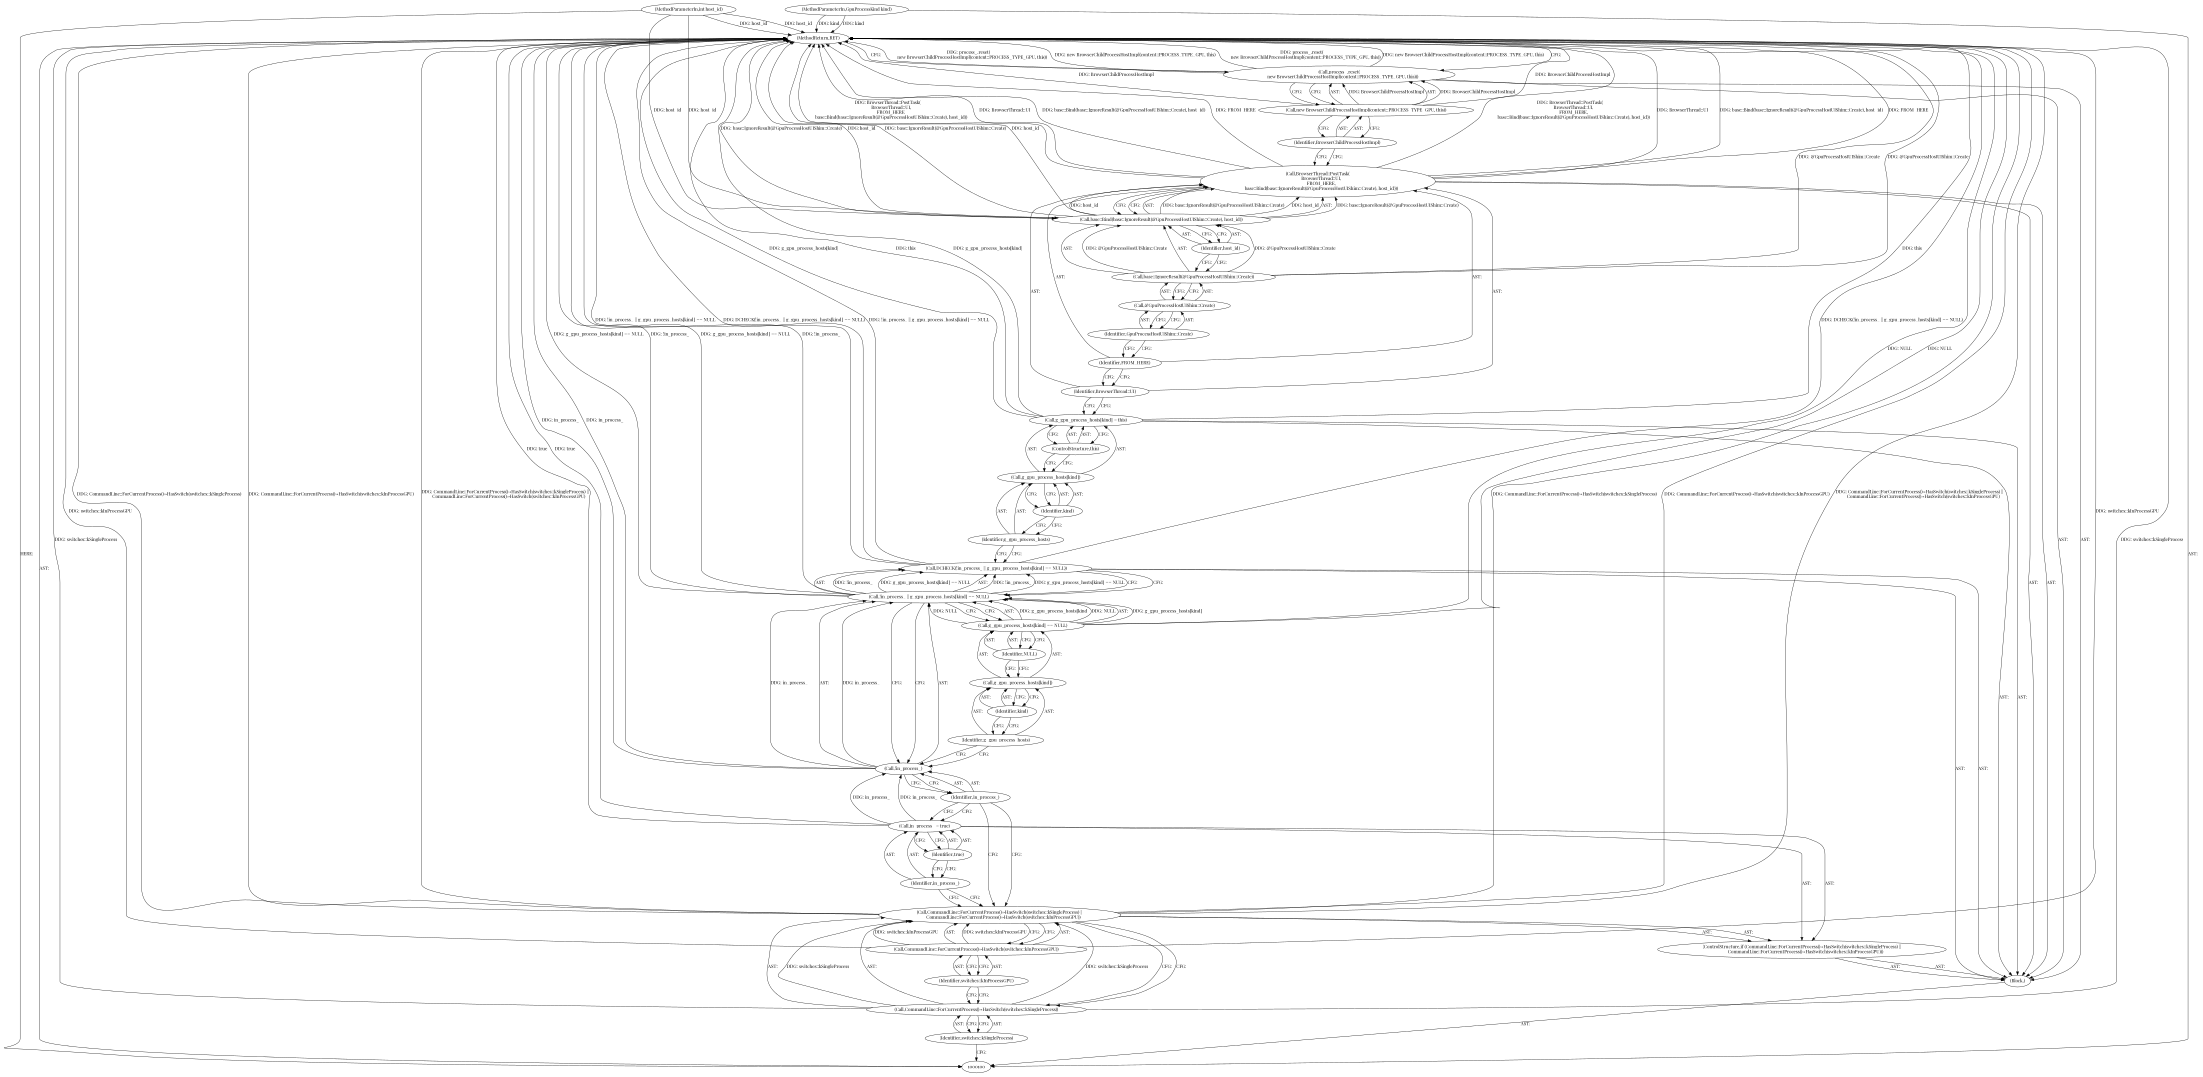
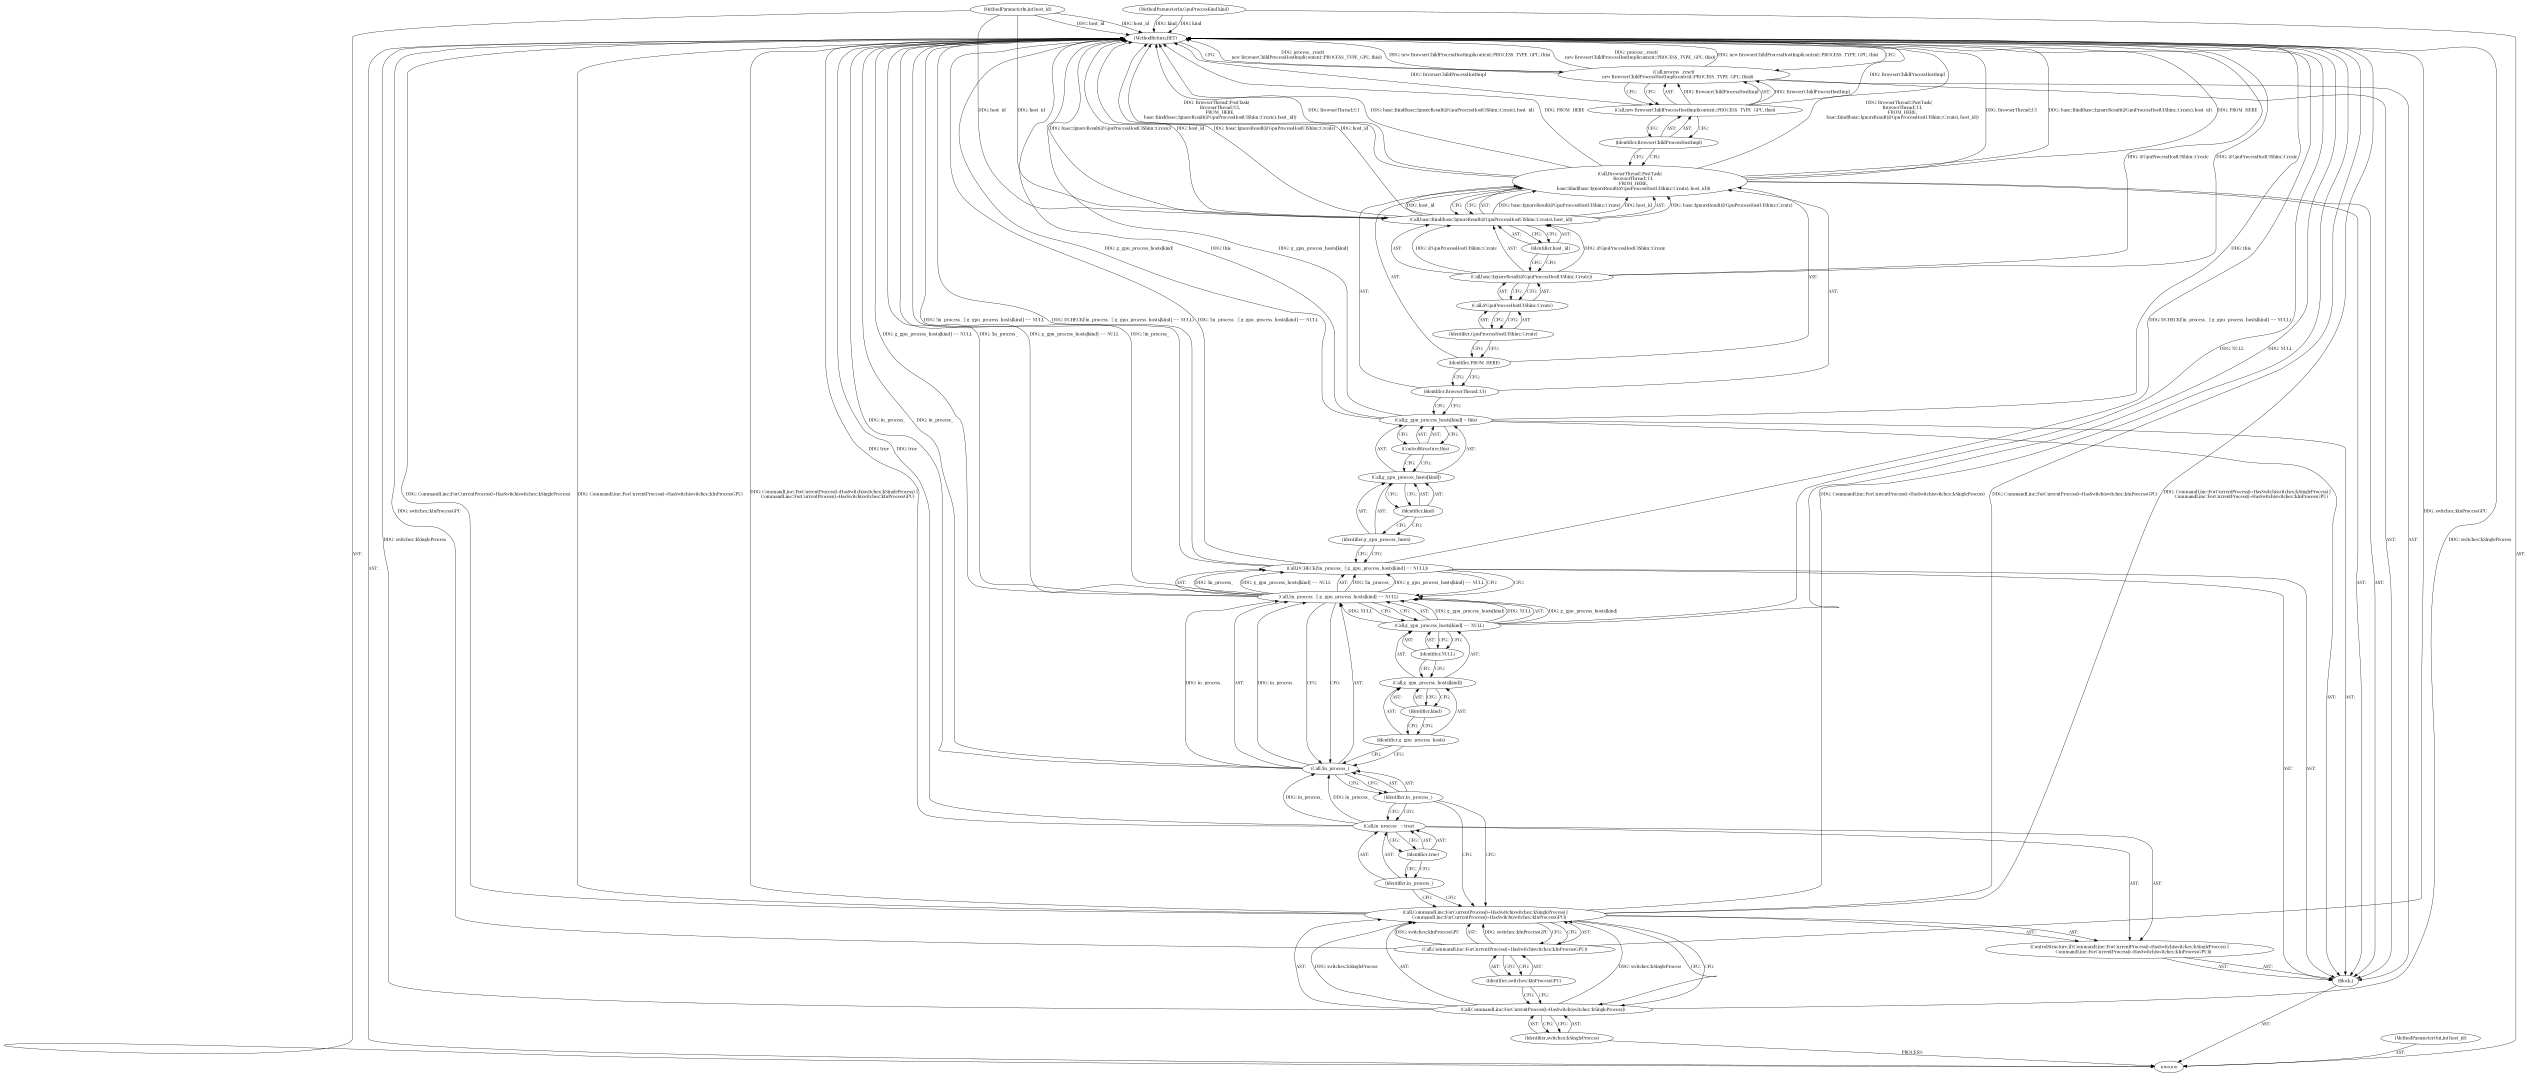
  digraph {
    fontname="Playfair Display"
    node [fontname="Playfair Display"]
    edge [fontname="Playfair Display"]
    n1 [label="(MethodReturn,RET)"]
    n2 [label="(Call,process_.reset(\n      new BrowserChildProcessHostImpl(content::PROCESS_TYPE_GPU, this)))"]
    1000100
    n4 [label="(Block,)"]
    n5 [label="(Call,new BrowserChildProcessHostImpl(content::PROCESS_TYPE_GPU, this))"]
    n6 [label="(MethodParameterIn,int host_id)"]
    n7 [label="(Call,base::Bind(base::IgnoreResult(&GpuProcessHostUIShim::Create), host_id))"]
    n8 [label="(Call,BrowserThread::PostTask(\n      BrowserThread::UI,\n      FROM_HERE,\n      base::Bind(base::IgnoreResult(&GpuProcessHostUIShim::Create), host_id)))"]
    n9 [label="(Identifier,host_id)"]
+   n10 [label="(MethodParameterOut,int host_id)"]
    n11 [label="(MethodParameterIn,GpuProcessKind kind)"]
    n12 [label="(Identifier,in_process_)"]
    n13 [label="(Call,!in_process_)"]
    n14 [label="(Call,CommandLine::ForCurrentProcess()->HasSwitch(switches::kSingleProcess) ||\n      CommandLine::ForCurrentProcess()->HasSwitch(switches::kInProcessGPU))"]
    n15 [label="(Call,in_process_ = true)"]
    n16 [label="(Call,!in_process_ || g_gpu_process_hosts[kind] == NULL)"]
    n17 [label="(ControlStructure,if (CommandLine::ForCurrentProcess()->HasSwitch(switches::kSingleProcess) ||\n      CommandLine::ForCurrentProcess()->HasSwitch(switches::kInProcessGPU)))"]
    n18 [label="(Call,CommandLine::ForCurrentProcess()->HasSwitch(switches::kSingleProcess))"]
    n19 [label="(Call,CommandLine::ForCurrentProcess()->HasSwitch(switches::kInProcessGPU))"]
    n20 [label="(Identifier,true)"]
    n21 [label="(Call,DCHECK(!in_process_ || g_gpu_process_hosts[kind] == NULL))"]
    n22 [label="(Call,g_gpu_process_hosts[kind] == NULL)"]
    n23 [label="(Identifier,NULL)"]
    n24 [label="(Call,g_gpu_process_hosts[kind])"]
    n25 [label="(Identifier,kind)"]
    n26 [label="(Identifier,g_gpu_process_hosts)"]
    n27 [label="(Call,g_gpu_process_hosts[kind] = this)"]
    n28 [label="(ControlStructure,this)"]
    n29 [label="(Call,g_gpu_process_hosts[kind])"]
    n30 [label="(Identifier,kind)"]
    n31 [label="(Identifier,g_gpu_process_hosts)"]
    n32 [label="(Identifier,BrowserThread::UI)"]
    n33 [label="(Identifier,FROM_HERE)"]
    n34 [label="(Call,base::IgnoreResult(&GpuProcessHostUIShim::Create))"]
    n35 [label="(Call,&GpuProcessHostUIShim::Create)"]
    n36 [label="(Identifier,GpuProcessHostUIShim::Create)"]
    n37 [label="(Identifier,BrowserChildProcessHostImpl)"]
    n38 [label="(Identifier,switches::kSingleProcess)"]
    n39 [label="(Identifier,switches::kInProcessGPU)"]
    n40 [label="(Identifier,in_process_)"]
    n1 -> n2 [label="CFG: "]
    n1 -> n2 [label="CFG: "]
    n1 -> 1000100 [label="AST: "]
    n2 -> n1 [label="DDG: process_.reset(\n      new BrowserChildProcessHostImpl(content::PROCESS_TYPE_GPU, this))"]
    n2 -> n1 [label="DDG: new BrowserChildProcessHostImpl(content::PROCESS_TYPE_GPU, this)"]
    n2 -> n1 [label="DDG: process_.reset(\n      new BrowserChildProcessHostImpl(content::PROCESS_TYPE_GPU, this))"]
    n2 -> n1 [label="DDG: new BrowserChildProcessHostImpl(content::PROCESS_TYPE_GPU, this)"]
    n2 -> n4 [label="AST: "]
    n2 -> n4 [label="AST: "]
    n2 -> n5 [label="CFG: "]
    n2 -> n5 [label="CFG: "]
    n4 -> 1000100 [label="AST: "]
    n5 -> n1 [label="DDG: BrowserChildProcessHostImpl"]
    n5 -> n1 [label="DDG: BrowserChildProcessHostImpl"]
    n5 -> n2 [label="AST: "]
    n5 -> n2 [label="DDG: BrowserChildProcessHostImpl"]
    n5 -> n2 [label="AST: "]
    n5 -> n2 [label="DDG: BrowserChildProcessHostImpl"]
    n5 -> n37 [label="CFG: "]
    n5 -> n37 [label="CFG: "]
    n6 -> n1 [label="DDG: host_id"]
    n6 -> n1 [label="DDG: host_id"]
-   n6 -> 1000100 [label="HERE: "]
+   n6 -> 1000100 [label="AST: "]
    n6 -> n7 [label="DDG: host_id"]
    n6 -> n7 [label="DDG: host_id"]
    n7 -> n1 [label="DDG: base::IgnoreResult(&GpuProcessHostUIShim::Create)"]
    n7 -> n1 [label="DDG: host_id"]
    n7 -> n1 [label="DDG: base::IgnoreResult(&GpuProcessHostUIShim::Create)"]
    n7 -> n1 [label="DDG: host_id"]
    n7 -> n8 [label="AST: "]
    n7 -> n8 [label="DDG: base::IgnoreResult(&GpuProcessHostUIShim::Create)"]
    n7 -> n8 [label="DDG: host_id"]
    n7 -> n8 [label="AST: "]
    n7 -> n8 [label="DDG: base::IgnoreResult(&GpuProcessHostUIShim::Create)"]
    n7 -> n8 [label="DDG: host_id"]
    n7 -> n9 [label="CFG: "]
    n7 -> n9 [label="CFG: "]
    n8 -> n1 [label="DDG: BrowserThread::PostTask(\n      BrowserThread::UI,\n      FROM_HERE,\n      base::Bind(base::IgnoreResult(&GpuProcessHostUIShim::Create), host_id))"]
    n8 -> n1 [label="DDG: BrowserThread::UI"]
    n8 -> n1 [label="DDG: base::Bind(base::IgnoreResult(&GpuProcessHostUIShim::Create), host_id)"]
    n8 -> n1 [label="DDG: FROM_HERE"]
    n8 -> n1 [label="DDG: BrowserThread::PostTask(\n      BrowserThread::UI,\n      FROM_HERE,\n      base::Bind(base::IgnoreResult(&GpuProcessHostUIShim::Create), host_id))"]
    n8 -> n1 [label="DDG: BrowserThread::UI"]
    n8 -> n1 [label="DDG: base::Bind(base::IgnoreResult(&GpuProcessHostUIShim::Create), host_id)"]
    n8 -> n1 [label="DDG: FROM_HERE"]
    n8 -> n4 [label="AST: "]
    n8 -> n4 [label="AST: "]
    n8 -> n7 [label="CFG: "]
    n8 -> n7 [label="CFG: "]
    n9 -> n7 [label="AST: "]
    n9 -> n7 [label="AST: "]
    n9 -> n34 [label="CFG: "]
    n9 -> n34 [label="CFG: "]
+   n10 -> 1000100 [label="AST: "]
    n11 -> n1 [label="DDG: kind"]
    n11 -> n1 [label="DDG: kind"]
    n11 -> 1000100 [label="AST: "]
    n12 -> n13 [label="AST: "]
    n12 -> n13 [label="AST: "]
    n12 -> n14 [label="CFG: "]
    n12 -> n14 [label="CFG: "]
    n12 -> n15 [label="CFG: "]
    n12 -> n15 [label="CFG: "]
    n13 -> n1 [label="DDG: in_process_"]
    n13 -> n1 [label="DDG: in_process_"]
    n13 -> n12 [label="CFG: "]
    n13 -> n12 [label="CFG: "]
    n13 -> n16 [label="AST: "]
    n13 -> n16 [label="DDG: in_process_"]
    n13 -> n16 [label="AST: "]
    n13 -> n16 [label="DDG: in_process_"]
    n14 -> n1 [label="DDG: CommandLine::ForCurrentProcess()->HasSwitch(switches::kInProcessGPU)"]
    n14 -> n1 [label="DDG: CommandLine::ForCurrentProcess()->HasSwitch(switches::kSingleProcess) ||\n      CommandLine::ForCurrentProcess()->HasSwitch(switches::kInProcessGPU)"]
    n14 -> n1 [label="DDG: CommandLine::ForCurrentProcess()->HasSwitch(switches::kSingleProcess)"]
    n14 -> n1 [label="DDG: CommandLine::ForCurrentProcess()->HasSwitch(switches::kInProcessGPU)"]
    n14 -> n1 [label="DDG: CommandLine::ForCurrentProcess()->HasSwitch(switches::kSingleProcess) ||\n      CommandLine::ForCurrentProcess()->HasSwitch(switches::kInProcessGPU)"]
    n14 -> n1 [label="DDG: CommandLine::ForCurrentProcess()->HasSwitch(switches::kSingleProcess)"]
    n14 -> n17 [label="AST: "]
    n14 -> n17 [label="AST: "]
    n14 -> n18 [label="CFG: "]
    n14 -> n18 [label="CFG: "]
    n14 -> n19 [label="CFG: "]
    n14 -> n19 [label="CFG: "]
    n15 -> n1 [label="DDG: true"]
    n15 -> n1 [label="DDG: true"]
    n15 -> n13 [label="DDG: in_process_"]
    n15 -> n13 [label="DDG: in_process_"]
    n15 -> n17 [label="AST: "]
    n15 -> n17 [label="AST: "]
    n15 -> n20 [label="CFG: "]
    n15 -> n20 [label="CFG: "]
    n16 -> n1 [label="DDG: g_gpu_process_hosts[kind] == NULL"]
    n16 -> n1 [label="DDG: !in_process_"]
    n16 -> n1 [label="DDG: g_gpu_process_hosts[kind] == NULL"]
    n16 -> n1 [label="DDG: !in_process_"]
    n16 -> n13 [label="CFG: "]
    n16 -> n13 [label="CFG: "]
    n16 -> n21 [label="AST: "]
    n16 -> n21 [label="DDG: !in_process_"]
    n16 -> n21 [label="DDG: g_gpu_process_hosts[kind] == NULL"]
    n16 -> n21 [label="AST: "]
    n16 -> n21 [label="DDG: !in_process_"]
    n16 -> n21 [label="DDG: g_gpu_process_hosts[kind] == NULL"]
    n16 -> n22 [label="CFG: "]
    n16 -> n22 [label="CFG: "]
    n17 -> n4 [label="AST: "]
    n17 -> n4 [label="AST: "]
    n18 -> n1 [label="DDG: switches::kSingleProcess"]
    n18 -> n1 [label="DDG: switches::kSingleProcess"]
    n18 -> n14 [label="AST: "]
    n18 -> n14 [label="DDG: switches::kSingleProcess"]
    n18 -> n14 [label="AST: "]
    n18 -> n14 [label="DDG: switches::kSingleProcess"]
    n18 -> n38 [label="CFG: "]
    n18 -> n38 [label="CFG: "]
    n19 -> n1 [label="DDG: switches::kInProcessGPU"]
    n19 -> n1 [label="DDG: switches::kInProcessGPU"]
    n19 -> n14 [label="AST: "]
    n19 -> n14 [label="DDG: switches::kInProcessGPU"]
    n19 -> n14 [label="AST: "]
    n19 -> n14 [label="DDG: switches::kInProcessGPU"]
    n19 -> n39 [label="CFG: "]
    n19 -> n39 [label="CFG: "]
    n20 -> n15 [label="AST: "]
    n20 -> n15 [label="AST: "]
    n20 -> n40 [label="CFG: "]
    n20 -> n40 [label="CFG: "]
    n21 -> n1 [label="DDG: !in_process_ || g_gpu_process_hosts[kind] == NULL"]
    n21 -> n1 [label="DDG: DCHECK(!in_process_ || g_gpu_process_hosts[kind] == NULL)"]
    n21 -> n1 [label="DDG: !in_process_ || g_gpu_process_hosts[kind] == NULL"]
    n21 -> n1 [label="DDG: DCHECK(!in_process_ || g_gpu_process_hosts[kind] == NULL)"]
    n21 -> n4 [label="AST: "]
    n21 -> n4 [label="AST: "]
    n21 -> n16 [label="CFG: "]
    n21 -> n16 [label="CFG: "]
    n22 -> n1 [label="DDG: NULL"]
    n22 -> n1 [label="DDG: NULL"]
    n22 -> n16 [label="AST: "]
    n22 -> n16 [label="DDG: g_gpu_process_hosts[kind]"]
    n22 -> n16 [label="DDG: NULL"]
    n22 -> n16 [label="AST: "]
    n22 -> n16 [label="DDG: g_gpu_process_hosts[kind]"]
    n22 -> n16 [label="DDG: NULL"]
    n22 -> n23 [label="CFG: "]
    n22 -> n23 [label="CFG: "]
    n23 -> n22 [label="AST: "]
    n23 -> n22 [label="AST: "]
    n23 -> n24 [label="CFG: "]
    n23 -> n24 [label="CFG: "]
    n24 -> n22 [label="AST: "]
    n24 -> n22 [label="AST: "]
    n24 -> n25 [label="CFG: "]
    n24 -> n25 [label="CFG: "]
    n25 -> n24 [label="AST: "]
    n25 -> n24 [label="AST: "]
    n25 -> n26 [label="CFG: "]
    n25 -> n26 [label="CFG: "]
    n26 -> n13 [label="CFG: "]
    n26 -> n13 [label="CFG: "]
    n26 -> n24 [label="AST: "]
    n26 -> n24 [label="AST: "]
    n27 -> n1 [label="DDG: this"]
    n27 -> n1 [label="DDG: g_gpu_process_hosts[kind]"]
    n27 -> n1 [label="DDG: this"]
    n27 -> n1 [label="DDG: g_gpu_process_hosts[kind]"]
    n27 -> n4 [label="AST: "]
    n27 -> n4 [label="AST: "]
    n27 -> n28 [label="CFG: "]
    n27 -> n28 [label="CFG: "]
    n28 -> n27 [label="AST: "]
    n28 -> n27 [label="AST: "]
    n28 -> n29 [label="CFG: "]
    n28 -> n29 [label="CFG: "]
    n29 -> n27 [label="AST: "]
    n29 -> n27 [label="AST: "]
    n29 -> n30 [label="CFG: "]
    n29 -> n30 [label="CFG: "]
    n30 -> n29 [label="AST: "]
    n30 -> n29 [label="AST: "]
    n30 -> n31 [label="CFG: "]
    n30 -> n31 [label="CFG: "]
    n31 -> n21 [label="CFG: "]
    n31 -> n21 [label="CFG: "]
    n31 -> n29 [label="AST: "]
    n31 -> n29 [label="AST: "]
    n32 -> n8 [label="AST: "]
    n32 -> n8 [label="AST: "]
    n32 -> n27 [label="CFG: "]
    n32 -> n27 [label="CFG: "]
    n33 -> n8 [label="AST: "]
    n33 -> n8 [label="AST: "]
    n33 -> n32 [label="CFG: "]
    n33 -> n32 [label="CFG: "]
    n34 -> n1 [label="DDG: &GpuProcessHostUIShim::Create"]
    n34 -> n1 [label="DDG: &GpuProcessHostUIShim::Create"]
    n34 -> n7 [label="AST: "]
    n34 -> n7 [label="DDG: &GpuProcessHostUIShim::Create"]
    n34 -> n7 [label="AST: "]
    n34 -> n7 [label="DDG: &GpuProcessHostUIShim::Create"]
    n34 -> n35 [label="CFG: "]
    n34 -> n35 [label="CFG: "]
    n35 -> n34 [label="AST: "]
    n35 -> n34 [label="AST: "]
    n35 -> n36 [label="CFG: "]
    n35 -> n36 [label="CFG: "]
    n36 -> n33 [label="CFG: "]
    n36 -> n33 [label="CFG: "]
    n36 -> n35 [label="AST: "]
    n36 -> n35 [label="AST: "]
    n37 -> n5 [label="AST: "]
    n37 -> n5 [label="AST: "]
    n37 -> n8 [label="CFG: "]
    n37 -> n8 [label="CFG: "]
-   n38 -> 1000100 [label="CFG: "]
+   n38 -> 1000100 [label="PROCESS: "]
    n38 -> n18 [label="AST: "]
    n38 -> n18 [label="AST: "]
    n39 -> n18 [label="CFG: "]
    n39 -> n18 [label="CFG: "]
    n39 -> n19 [label="AST: "]
    n39 -> n19 [label="AST: "]
    n40 -> n14 [label="CFG: "]
    n40 -> n14 [label="CFG: "]
    n40 -> n15 [label="AST: "]
    n40 -> n15 [label="AST: "]
  }
